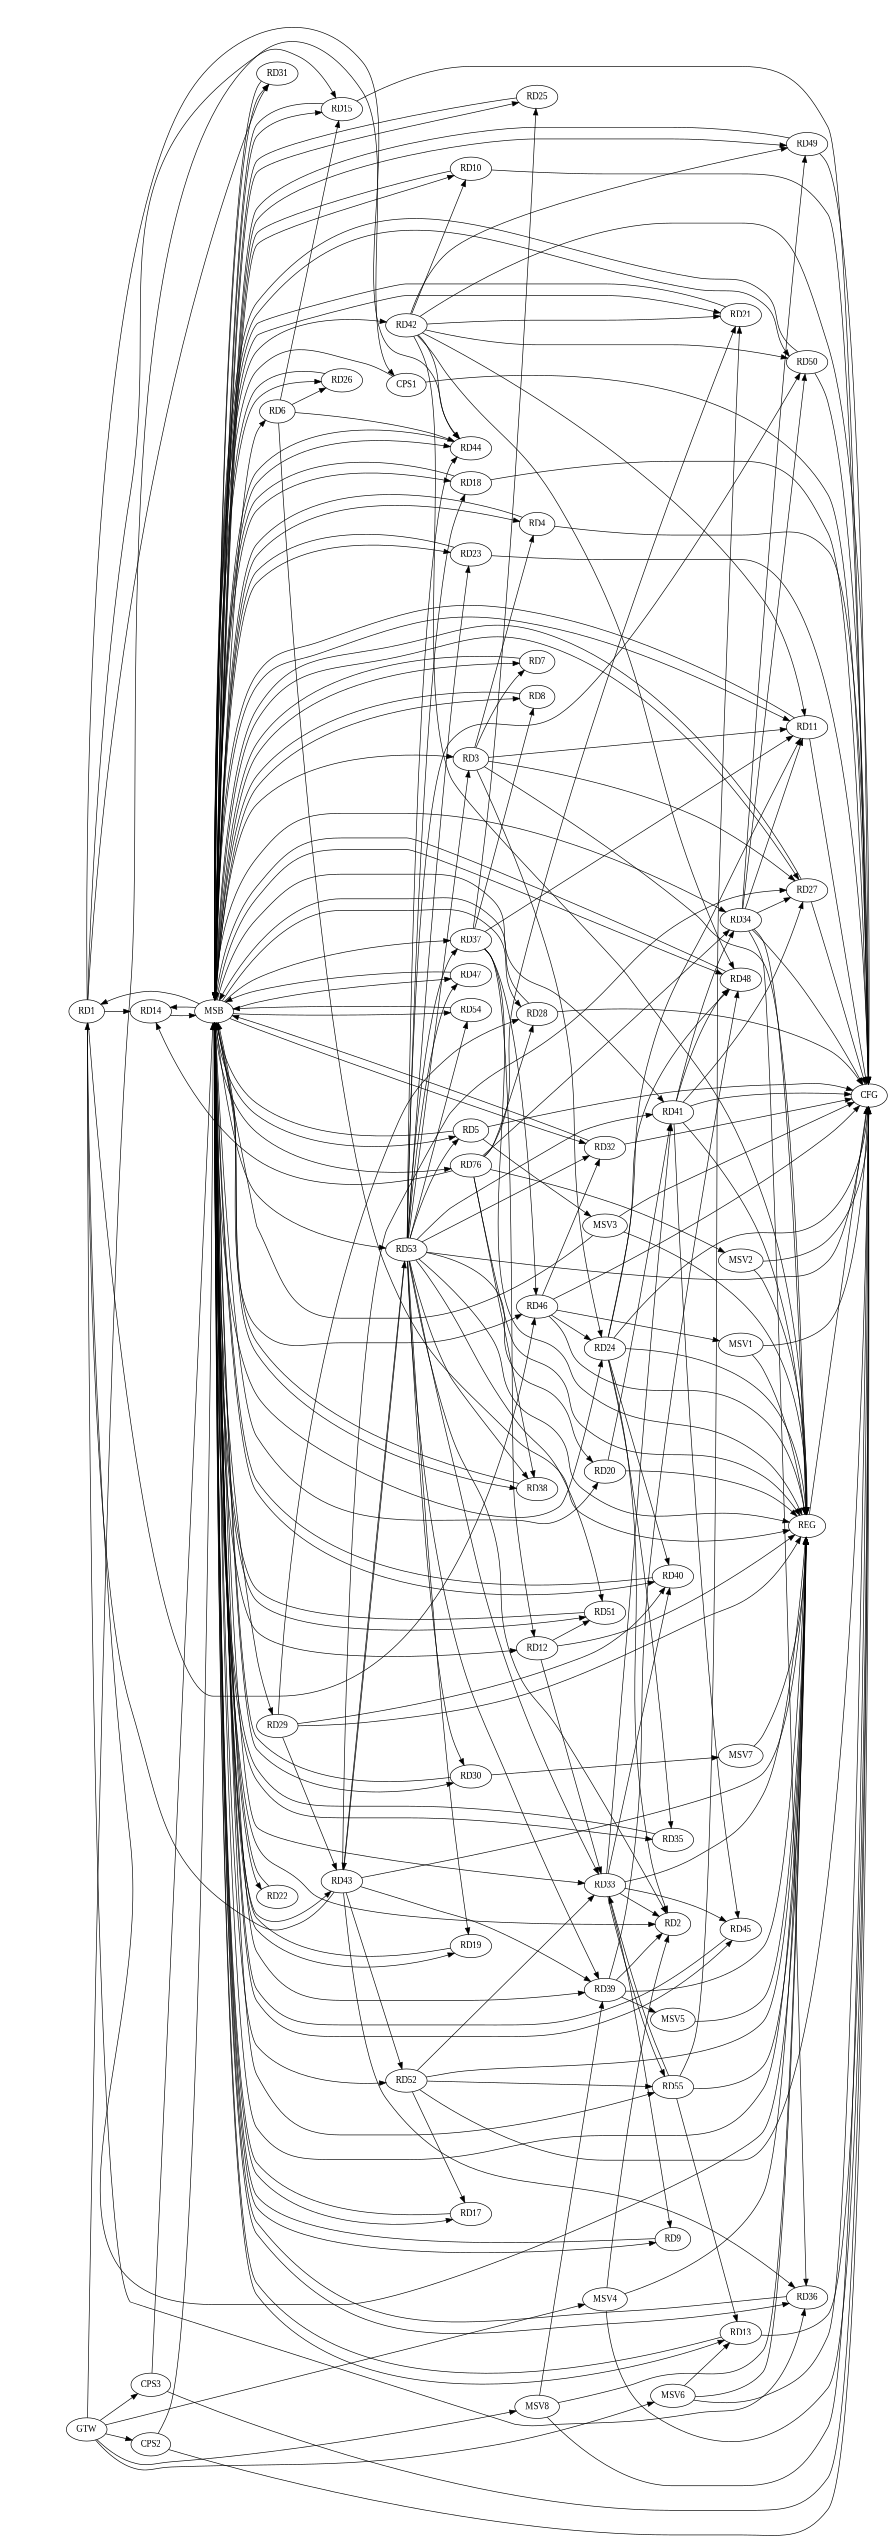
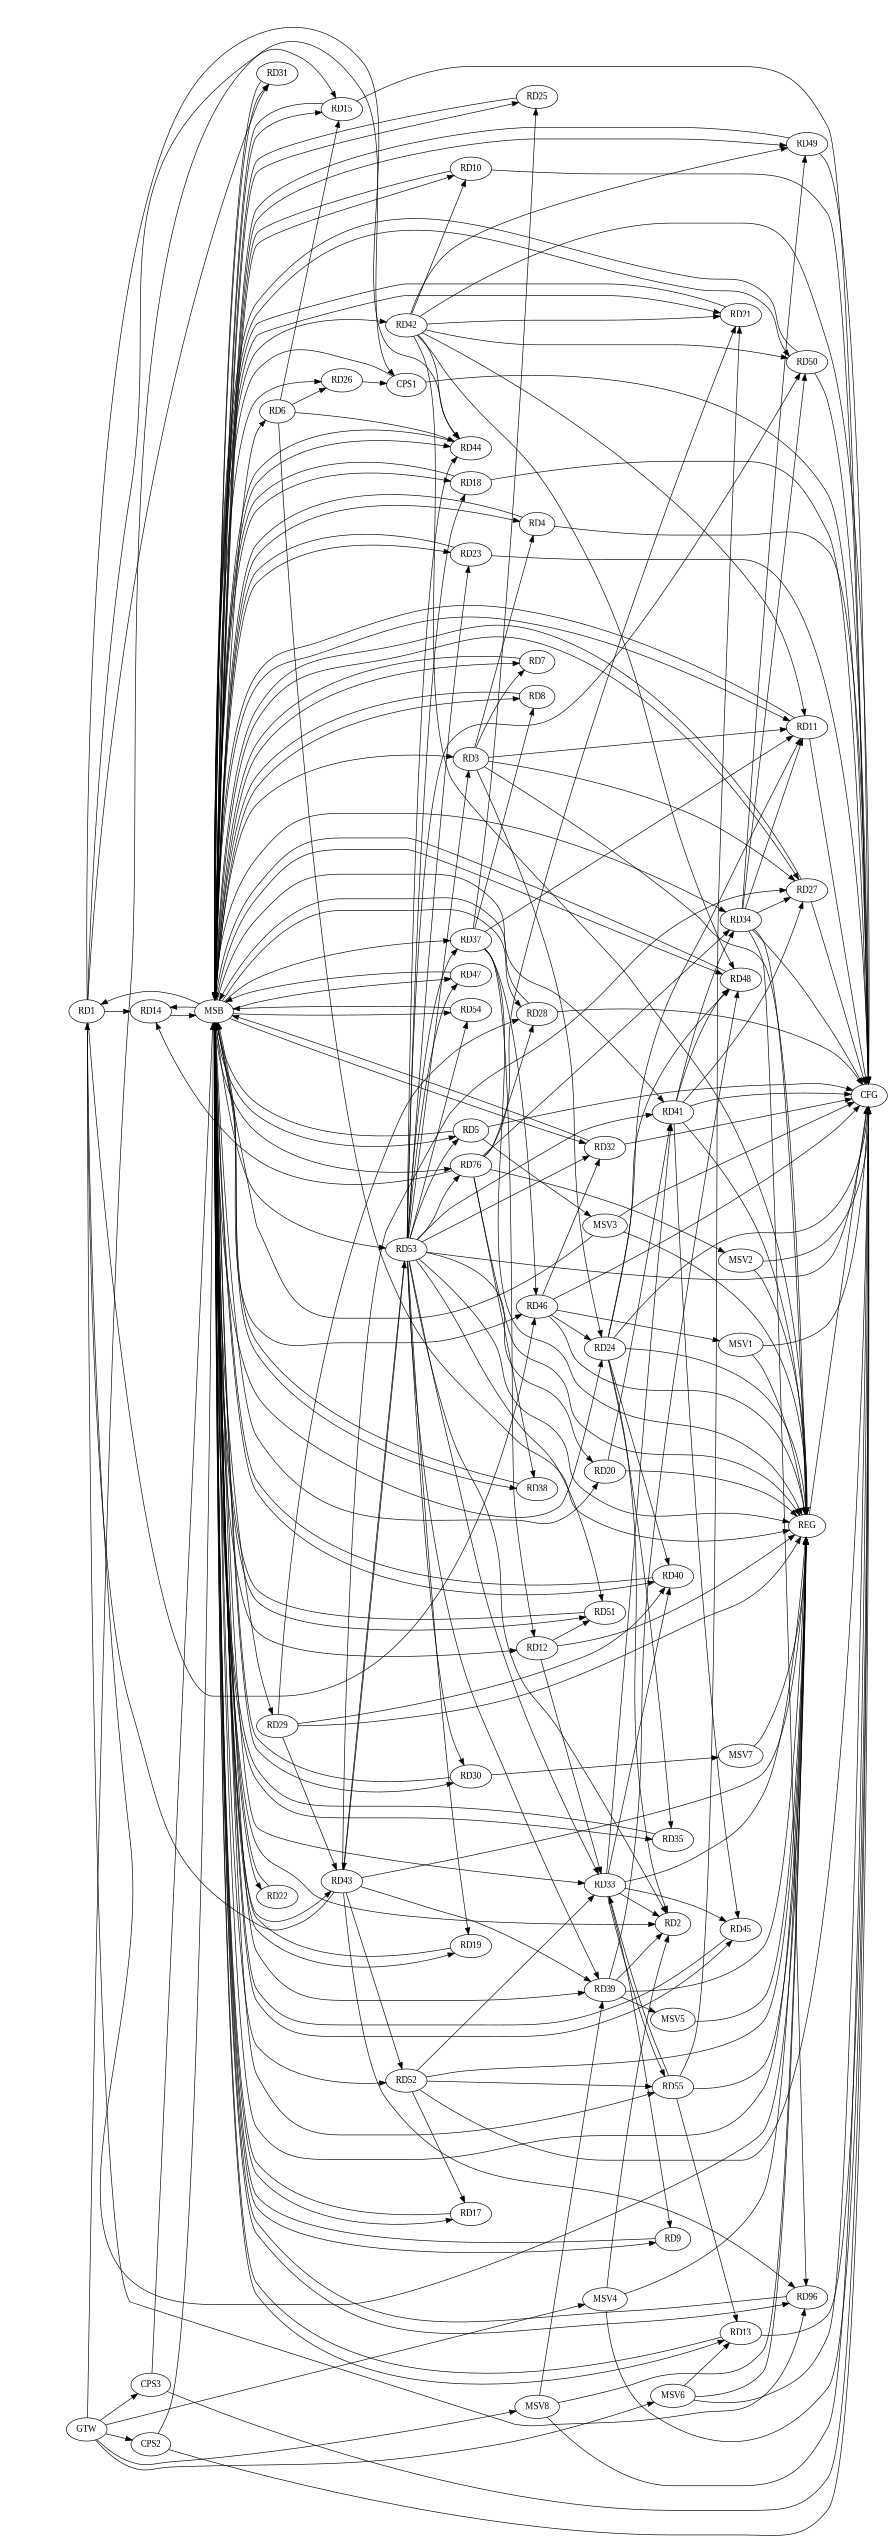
  strict digraph {
    fontname="Liberation Serif"
    rankdir=LR
    node [fontname="Liberation Serif"]
    edge [fontname="Liberation Serif"]
    n1 [label=RD1]
    n2 [label=RD14]
    n3 [label=RD15]
    n4 [label=RD31]
-   n5 [label=RD36]
+   n5 [label=RD96]
    n6 [label=RD44]
    n7 [label=RD46]
    n8 [label=REG]
    n9 [label=MSB]
    n10 [label=CFG]
    n11 [label=RD24]
    n12 [label=RD32]
    n13 [label=MSV1]
    n14 [label=RD2]
    n15 [label=RD3]
    n16 [label=RD4]
    n17 [label=RD7]
    n18 [label=RD11]
    n19 [label=RD27]
    n20 [label=RD5]
    n21 [label=RD6]
    n22 [label=RD26]
    n23 [label=RD8]
    n24 [label=RD9]
    n25 [label=RD10]
    n26 [label=RD12]
    n27 [label=RD33]
    n28 [label=RD51]
    n29 [label=RD13]
    n30 [label=RD76]
    n31 [label=RD21]
    n32 [label=RD28]
    n33 [label=RD34]
    n34 [label=RD38]
    n35 [label=RD17]
    n36 [label=RD18]
    n37 [label=RD19]
    n38 [label=RD20]
    n39 [label=RD41]
    n40 [label=RD22]
    n41 [label=RD23]
    n42 [label=RD35]
    n43 [label=RD40]
    n44 [label=RD48]
    n45 [label=RD25]
    n46 [label=RD29]
    n47 [label=RD43]
    n48 [label=RD30]
    n49 [label=RD45]
    n50 [label=RD55]
    n51 [label=RD49]
    n52 [label=RD50]
    n53 [label=RD37]
    n54 [label=RD39]
    n55 [label=RD42]
    n56 [label=RD52]
    n57 [label=RD53]
    n58 [label=RD47]
    n59 [label=RD54]
    n60 [label=MSV3]
    n61 [label=MSV2]
    n62 [label=MSV7]
    n63 [label=MSV5]
    n64 [label=CPS1]
    n65 [label=CPS2]
    n66 [label=CPS3]
    n67 [label=GTW]
    n68 [label=MSV4]
    n69 [label=MSV6]
    n70 [label=MSV8]
    n1 -> n2
    n1 -> n3
    n1 -> n4
    n1 -> n5
    n1 -> n6
    n1 -> n7
    n1 -> n8
    n2 -> n9
    n3 -> n9
    n3 -> n10
    n4 -> n9
    n5 -> n9
    n6 -> n9
    n7 -> n8
    n7 -> n10
    n7 -> n11
    n7 -> n12
    n7 -> n13
    n8 -> n10
    n9 -> n1
    n9 -> n2
    n9 -> n3
    n9 -> n4
    n9 -> n5
    n9 -> n6
    n9 -> n7
    n9 -> n8
    n9 -> n11
    n9 -> n12
    n9 -> n14
    n9 -> n15
    n9 -> n16
    n9 -> n17
    n9 -> n18
    n9 -> n19
    n9 -> n20
    n9 -> n21
    n9 -> n22
    n9 -> n23
    n9 -> n24
    n9 -> n25
    n9 -> n26
    n9 -> n27
    n9 -> n28
    n9 -> n29
    n9 -> n30
    n9 -> n31
    n9 -> n32
    n9 -> n33
    n9 -> n34
    n9 -> n35
    n9 -> n36
    n9 -> n37
    n9 -> n38
    n9 -> n39
    n9 -> n40
    n9 -> n41
    n9 -> n42
    n9 -> n43
    n9 -> n44
    n9 -> n45
    n9 -> n46
    n9 -> n47
    n9 -> n48
    n9 -> n49
    n9 -> n50
    n9 -> n51
    n9 -> n52
    n9 -> n53
    n9 -> n54
    n9 -> n55
    n9 -> n56
    n9 -> n57
    n9 -> n58
    n9 -> n59
    n11 -> n8
    n11 -> n10
    n11 -> n14
    n11 -> n18
    n11 -> n42
    n11 -> n43
    n11 -> n44
    n12 -> n9
    n12 -> n10
    n13 -> n8
    n13 -> n10
    n15 -> n8
    n15 -> n11
    n15 -> n16
    n15 -> n17
    n15 -> n18
    n15 -> n19
    n16 -> n9
    n16 -> n10
    n17 -> n9
    n18 -> n9
    n18 -> n10
    n19 -> n9
    n19 -> n10
    n20 -> n9
    n20 -> n10
    n20 -> n60
    n21 -> n3
    n21 -> n6
    n21 -> n8
    n21 -> n22
-   n22 -> n9
+   n22 -> n64
    n23 -> n9
    n24 -> n9
    n25 -> n9
    n25 -> n10
    n26 -> n8
    n26 -> n27
    n26 -> n28
    n27 -> n8
    n27 -> n14
    n27 -> n24
    n27 -> n39
    n27 -> n43
    n27 -> n49
    n27 -> n50
    n28 -> n9
    n29 -> n9
    n29 -> n10
    n30 -> n2
    n30 -> n8
    n30 -> n31
    n30 -> n32
    n30 -> n33
    n30 -> n34
    n30 -> n61
    n31 -> n9
    n32 -> n9
    n32 -> n10
    n33 -> n5
    n33 -> n8
    n33 -> n10
    n33 -> n18
    n33 -> n19
    n33 -> n51
    n33 -> n52
    n34 -> n9
    n35 -> n9
    n36 -> n9
    n36 -> n10
    n37 -> n9
    n38 -> n8
    n38 -> n39
    n39 -> n8
    n39 -> n10
    n39 -> n19
    n39 -> n33
    n39 -> n44
    n39 -> n49
    n40 -> n9
    n41 -> n9
    n41 -> n10
    n42 -> n9
    n43 -> n9
    n44 -> n9
    n45 -> n9
    n46 -> n8
    n46 -> n32
    n46 -> n43
    n46 -> n47
    n47 -> n1
    n47 -> n5
    n47 -> n8
    n47 -> n19
    n47 -> n54
    n47 -> n56
    n47 -> n57
    n48 -> n9
    n48 -> n62
    n49 -> n9
    n50 -> n8
    n50 -> n27
    n50 -> n29
    n50 -> n31
    n51 -> n9
    n51 -> n10
    n52 -> n9
    n52 -> n10
    n53 -> n7
    n53 -> n8
    n53 -> n18
    n53 -> n23
    n53 -> n26
    n53 -> n45
    n54 -> n8
    n54 -> n14
    n54 -> n44
    n54 -> n63
    n55 -> n6
    n55 -> n8
    n55 -> n10
    n55 -> n18
    n55 -> n25
    n55 -> n31
    n55 -> n44
    n55 -> n51
    n55 -> n52
    n56 -> n8
    n56 -> n10
    n56 -> n27
    n56 -> n35
    n56 -> n50
    n57 -> n6
    n57 -> n8
    n57 -> n10
    n57 -> n12
    n57 -> n14
    n57 -> n15
    n57 -> n20
    n57 -> n27
    n57 -> n28
-   n57 -> n34
+   n57 -> n30
    n57 -> n36
    n57 -> n37
    n57 -> n38
    n57 -> n39
    n57 -> n41
    n57 -> n47
    n57 -> n48
    n57 -> n52
    n57 -> n53
    n57 -> n54
    n57 -> n58
    n57 -> n59
    n58 -> n9
    n59 -> n9
    n60 -> n8
    n60 -> n9
    n60 -> n10
    n61 -> n8
    n61 -> n10
    n62 -> n8
    n63 -> n8
    n64 -> n9
    n64 -> n10
    n65 -> n9
    n65 -> n10
    n66 -> n9
    n66 -> n10
    n67 -> n64
    n67 -> n65
    n67 -> n66
    n67 -> n68
    n67 -> n69
    n67 -> n70
    n68 -> n8
    n68 -> n10
    n68 -> n14
    n69 -> n8
    n69 -> n10
    n69 -> n29
    n70 -> n8
    n70 -> n10
    n70 -> n54
  }
